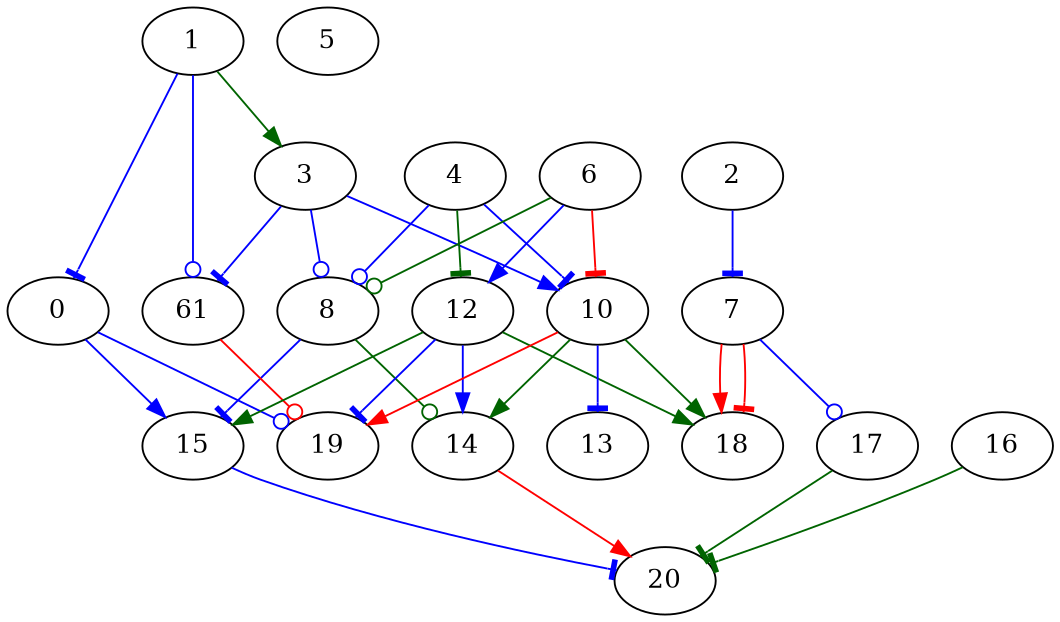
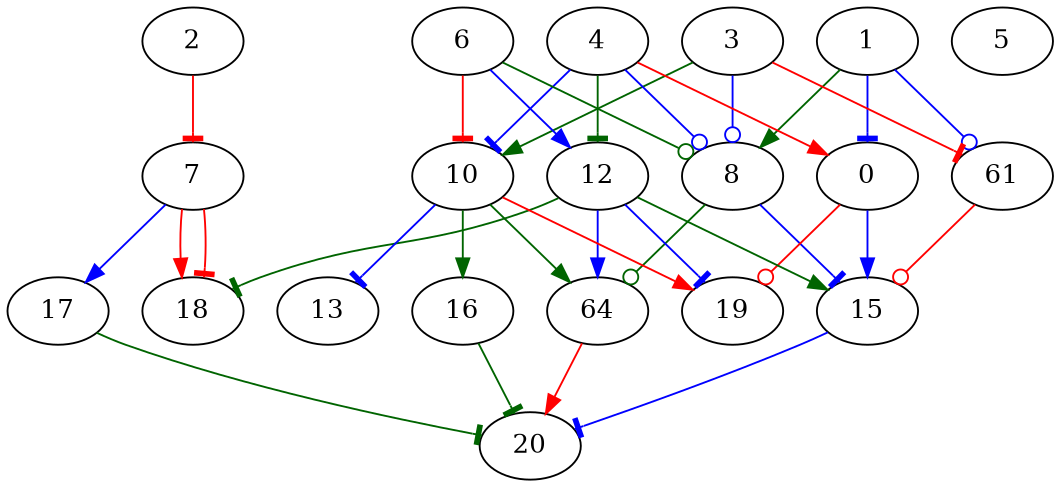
  digraph {
    node [alpha=0.20]
    edge [arrowhead=tee color=blue]
    1 [alpha=0.10 expect_size=41074688]
    8 [alpha=0.00 expect_size=13409280]
    n3 [alpha=0.07 expect_size=7957504 label=0]
    n4 [expect_size=38023168 label=61]
-   14 [alpha=0.15 expect_size=34055168]
+   14 [alpha=0.15 expect_size=34055168 label=64]
    15 [alpha=0.15 expect_size=32948224]
    19 [alpha=0.04 expect_size=23377920]
    12 [alpha=0.09 expect_size=13777920]
    18 [alpha=0.18 expect_size=22838272]
    20 [alpha=0.12 expect_size=40697856]
    2 [expect_size=43553792]
    7 [alpha=0.11 expect_size=22176768]
    17 [alpha=0.04 expect_size=43571200]
    3 [alpha=0.09 expect_size=25182208]
    10 [alpha=0.11 expect_size=16986112]
    13 [alpha=0.04 expect_size=13498368]
    16 [alpha=0.17 expect_size=16794624]
    4 [expect_size=30211072]
    5 [alpha=0.13 expect_size=25034752]
    6 [alpha=0.11 expect_size=12581888]
-   1 -> 3 [arrowhead=normal color=darkgreen]
+   1 -> 8 [arrowhead=normal color=darkgreen]
    1 -> n3
    1 -> n4 [arrowhead=odot]
    8 -> 14 [arrowhead=odot color=darkgreen]
    8 -> 15
    n3 -> 15 [arrowhead=normal]
-   n3 -> 19 [arrowhead=odot]
-   n4 -> 19 [arrowhead=odot color=red]
+   n3 -> 19 [arrowhead=odot color=red]
+   n4 -> 15 [arrowhead=odot color=red]
    14 -> 20 [arrowhead=normal color=red]
    15 -> 20
    12 -> 14 [arrowhead=normal]
    12 -> 15 [arrowhead=normal color=darkgreen]
    12 -> 19
-   12 -> 18 [arrowhead=normal color=darkgreen]
-   2 -> 7
+   12 -> 18 [color=darkgreen]
+   2 -> 7 [color=red]
    7 -> 18 [arrowhead=normal color=red]
    7 -> 18 [color=red]
-   7 -> 17 [arrowhead=odot]
+   7 -> 17 [arrowhead=normal]
    17 -> 20 [color=darkgreen]
    3 -> 8 [arrowhead=odot]
-   3 -> n4
-   3 -> 10 [arrowhead=normal]
+   3 -> n4 [color=red]
+   3 -> 10 [arrowhead=normal color=darkgreen]
    10 -> 14 [arrowhead=normal color=darkgreen]
    10 -> 19 [arrowhead=normal color=red]
    10 -> 13
-   10 -> 18 [arrowhead=normal color=darkgreen]
+   10 -> 16 [arrowhead=normal color=darkgreen]
    16 -> 20 [color=darkgreen]
    4 -> 8 [arrowhead=odot]
+   4 -> n3 [arrowhead=normal color=red]
    4 -> 12 [color=darkgreen]
    4 -> 10
    6 -> 8 [arrowhead=odot color=darkgreen]
    6 -> 12 [arrowhead=normal]
    6 -> 10 [color=red]
  }
